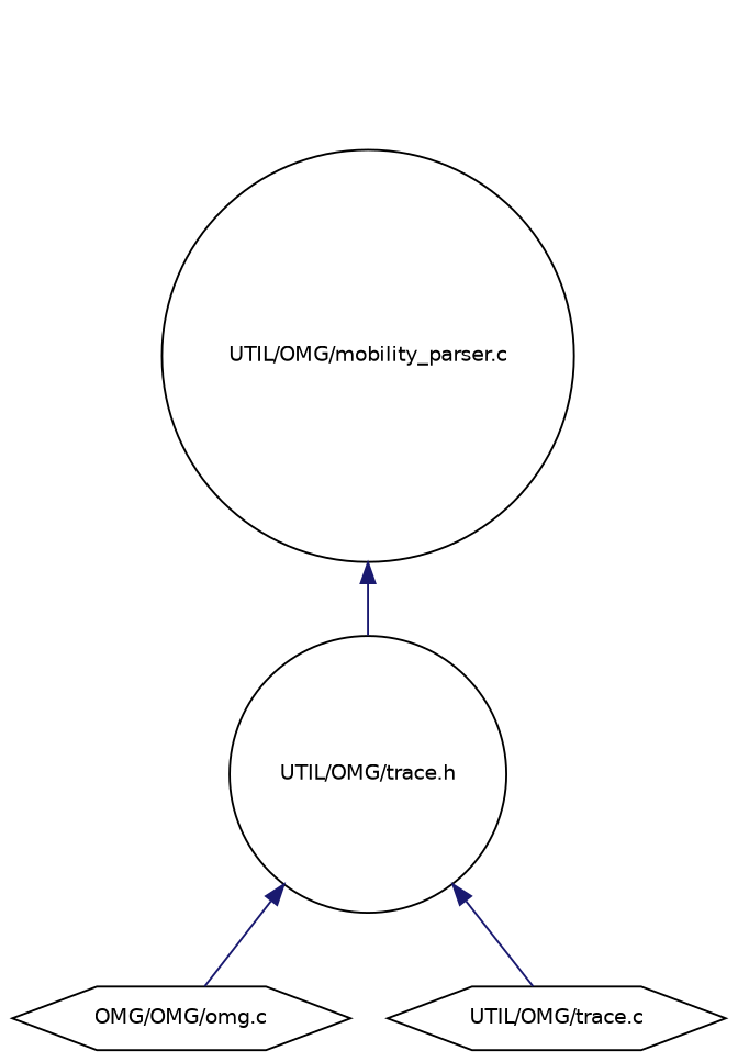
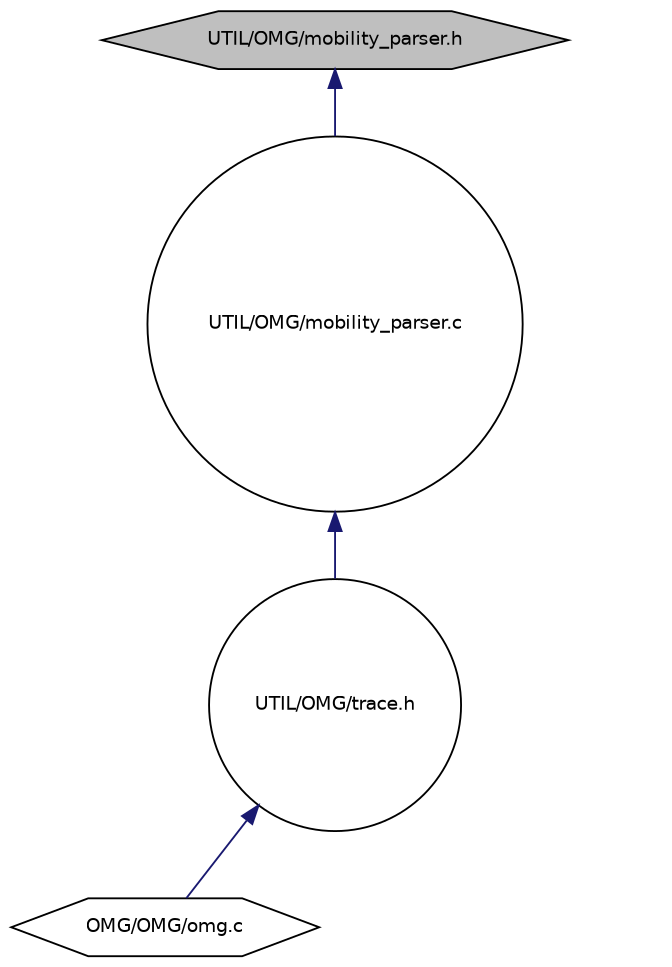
  digraph {
    node [color=black fillcolor=white fontname=Helvetica fontsize=10 shape=hexagon style=filled]
    edge [color=midnightblue dir=back fontname=Helvetica fontsize=10 labelfontname=Helvetica labelfontsize=10 style=solid]
+   n1 [fillcolor=grey75 fontcolor=black height=0.2 label="UTIL/OMG/mobility_parser.h" width=0.4]
    n2 [height=0.2 label="UTIL/OMG/mobility_parser.c" shape=circle width=0.4]
    n3 [height=0.2 label="UTIL/OMG/trace.h" shape=circle width=0.4]
    n4 [height=0.2 label="OMG/OMG/omg.c" width=0.4]
-   n5 [height=0.2 label="UTIL/OMG/trace.c" width=0.4]
+   n1 -> n2
    n2 -> n3
    n3 -> n4
-   n3 -> n5
  }
